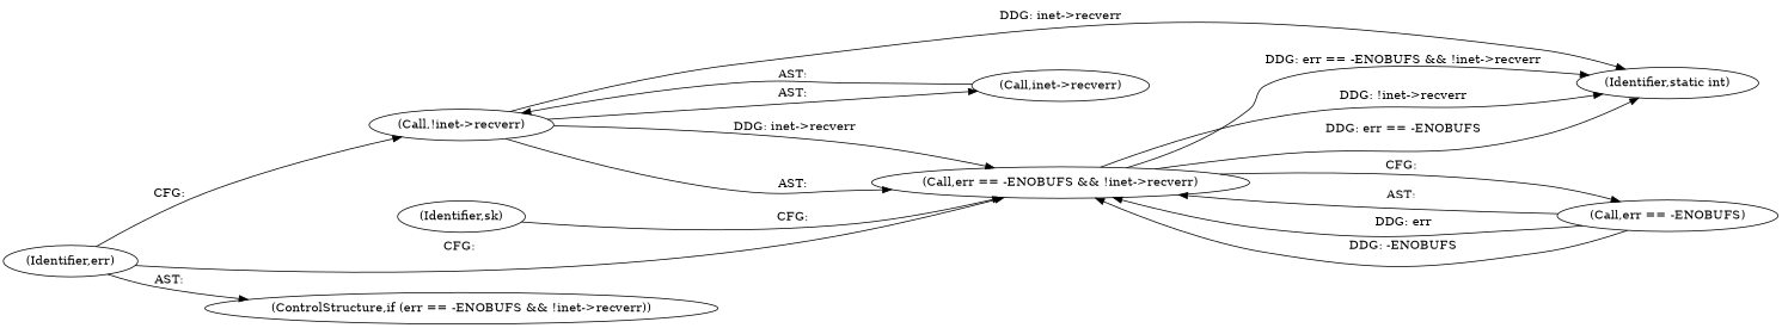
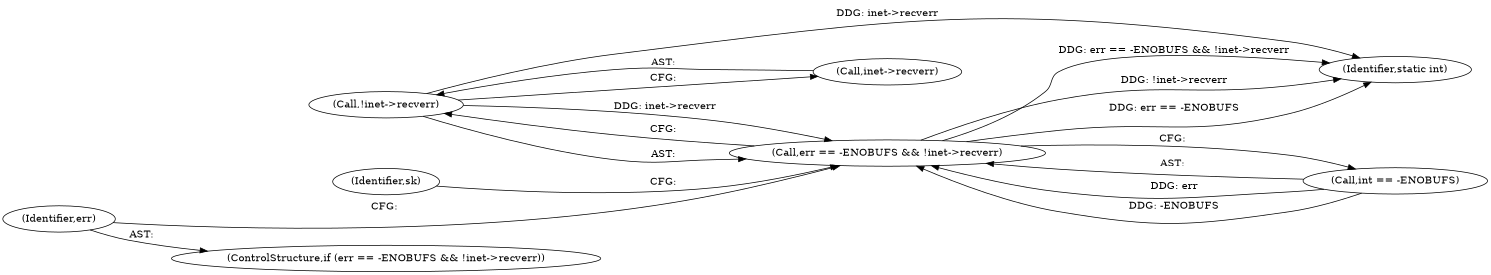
  digraph {
    rankdir=LR
    n1 [label="(Call,!inet->recverr)"]
    n2 [label="(Call,err == -ENOBUFS && !inet->recverr)"]
    n3 [label="(Call,inet->recverr)"]
    n4 [label="(Identifier,static int)"]
-   n5 [label="(Call,err == -ENOBUFS)"]
+   n5 [label="(Call,int == -ENOBUFS)"]
    n6 [label="(ControlStructure,if (err == -ENOBUFS && !inet->recverr))"]
    n7 [label="(Identifier,sk)"]
    n8 [label="(Identifier,err)"]
    n1 -> n2 [label="AST: "]
    n1 -> n2 [label="DDG: inet->recverr"]
-   n1 -> n3 [label="AST: "]
+   n1 -> n3 [label="CFG: "]
    n1 -> n4 [label="DDG: inet->recverr"]
-   n8 -> n1 [label="CFG: "]
+   n2 -> n1 [label="CFG: "]
    n2 -> n4 [label="DDG: err == -ENOBUFS && !inet->recverr"]
    n2 -> n4 [label="DDG: !inet->recverr"]
    n2 -> n4 [label="DDG: err == -ENOBUFS"]
    n2 -> n5 [label="CFG: "]
    n3 -> n1 [label="AST: "]
    n5 -> n2 [label="AST: "]
    n5 -> n2 [label="DDG: err"]
    n5 -> n2 [label="DDG: -ENOBUFS"]
    n7 -> n2 [label="CFG: "]
    n8 -> n2 [label="CFG: "]
    n8 -> n6 [label="AST: "]
  }
